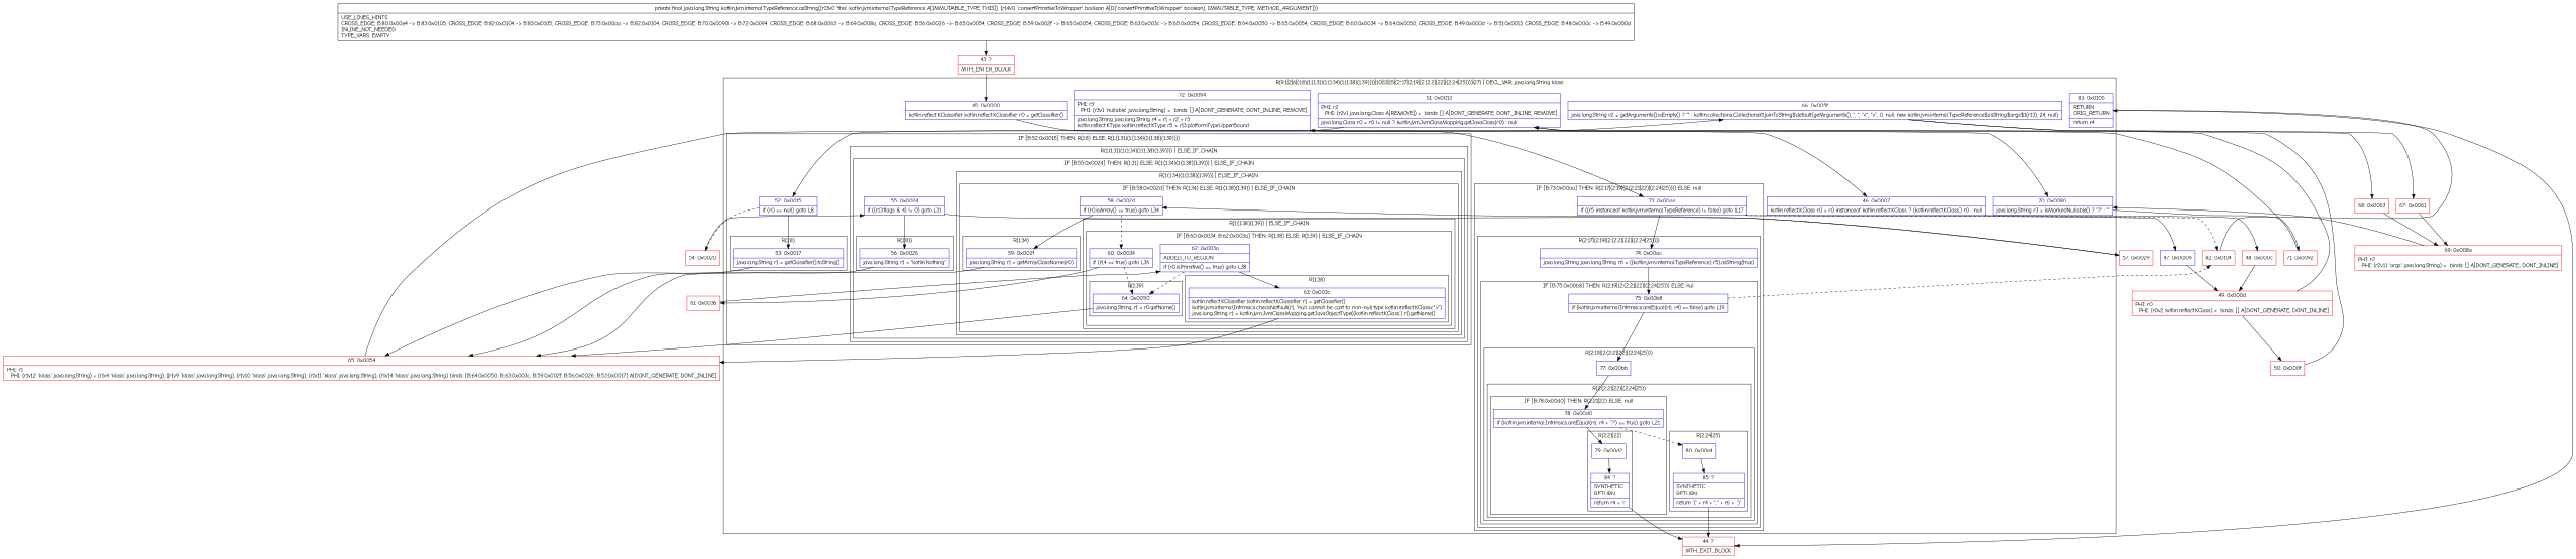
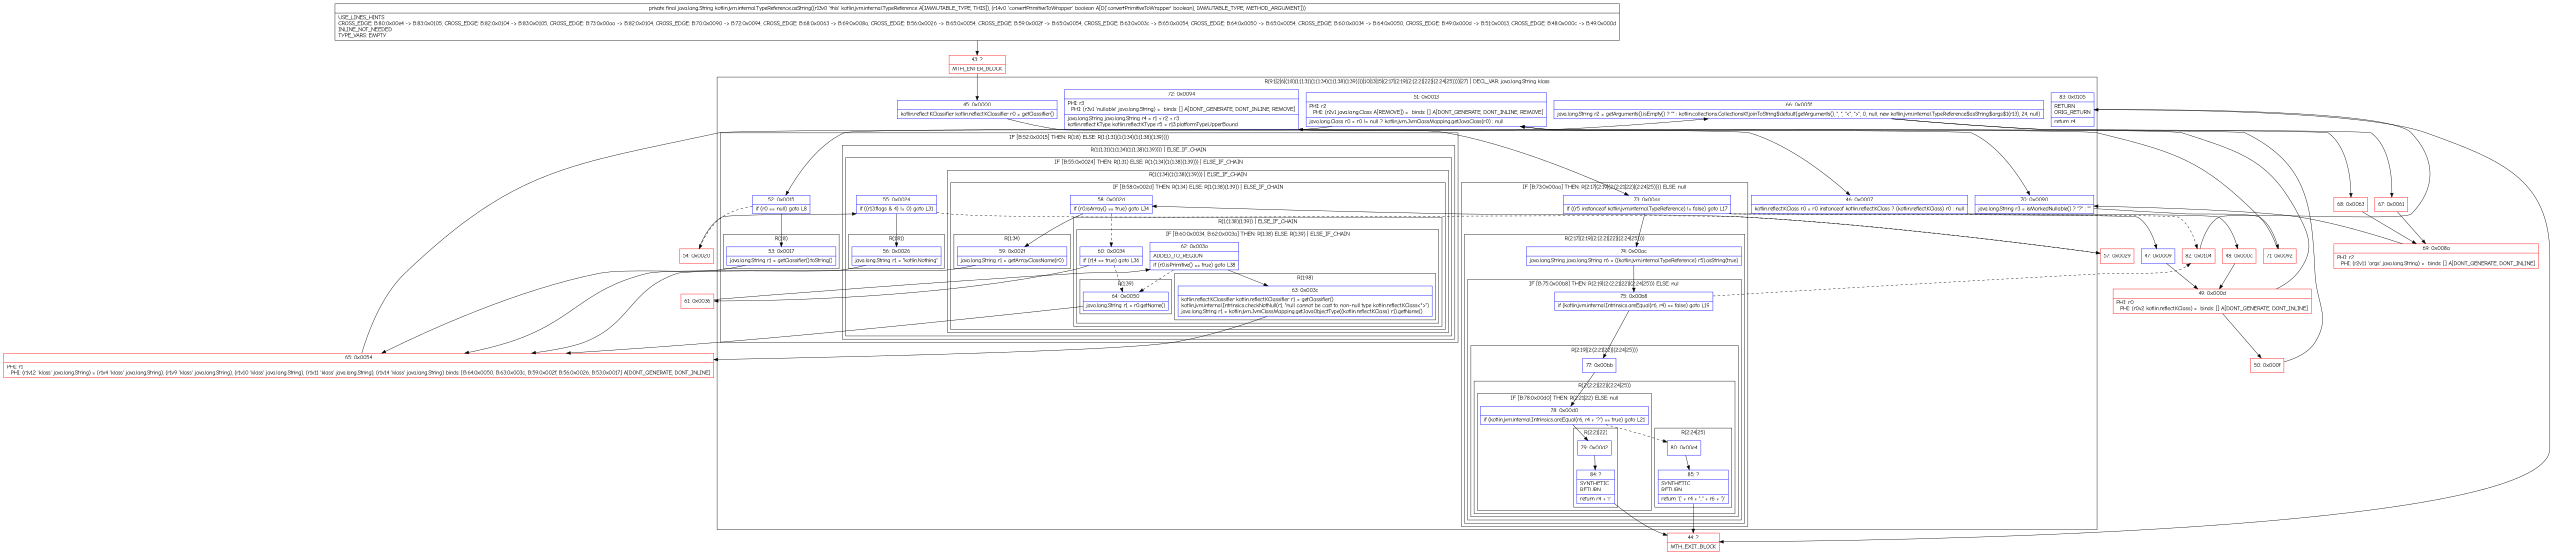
  digraph {
    fontname="Comic Neue"
    node [color=blue fontname="Comic Neue" shape=record]
    edge [fontname="Comic Neue"]
    n1 [label="{53\:\ 0x0017|java.lang.String r1 = getClassifier().toString()\l}"]
    n2 [label="{56\:\ 0x0026|java.lang.String r1 = \"kotlin.Nothing\"\l}"]
    n3 [label="{59\:\ 0x002f|java.lang.String r1 = getArrayClassName(r0)\l}"]
    n4 [label="{63\:\ 0x003c|kotlin.reflect.KClassifier kotlin.reflect.KClassifier r1 = getClassifier()\lkotlin.jvm.internal.Intrinsics.checkNotNull(r1, \"null cannot be cast to non\-null type kotlin.reflect.KClass\<*\>\")\ljava.lang.String r1 = kotlin.jvm.JvmClassMapping.getJavaObjectType((kotlin.reflect.KClass) r1).getName()\l}"]
    n5 [label="{64\:\ 0x0050|java.lang.String r1 = r0.getName()\l}"]
    n6 [label="{60\:\ 0x0034|if (r14 == true) goto L36\l}"]
    n7 [label="{62\:\ 0x003a|ADDED_TO_REGION\l|if (r0.isPrimitive() == true) goto L38\l}"]
    n8 [label="{58\:\ 0x002d|if (r0.isArray() == true) goto L34\l}"]
    n9 [label="{55\:\ 0x0024|if ((r13.flags & 4) != 0) goto L31\l}"]
    n10 [label="{52\:\ 0x0015|if (r0 == null) goto L8\l}"]
    n11 [label="{79\:\ 0x00d2}"]
    n12 [label="{84\:\ ?|SYNTHETIC\lRETURN\l|return r4 + '!'\l}"]
    n13 [label="{78\:\ 0x00d0|if (kotlin.jvm.internal.Intrinsics.areEqual(r6, r4 + '?') == true) goto L21\l}"]
    n14 [label="{80\:\ 0x00e4}"]
    n15 [label="{85\:\ ?|SYNTHETIC\lRETURN\l|return '(' + r4 + \"..\" + r6 + ')'\l}"]
    n16 [label="{77\:\ 0x00bb}"]
    n17 [label="{75\:\ 0x00b8|if (kotlin.jvm.internal.Intrinsics.areEqual(r6, r4) == false) goto L19\l}"]
    n18 [label="{74\:\ 0x00ac|java.lang.String java.lang.String r6 = ((kotlin.jvm.internal.TypeReference) r5).asString(true)\l}"]
    n19 [label="{73\:\ 0x00aa|if ((r5 instanceof kotlin.jvm.internal.TypeReference) != false) goto L17\l}"]
    n20 [label="{45\:\ 0x0000|kotlin.reflect.KClassifier kotlin.reflect.KClassifier r0 = getClassifier()\l}"]
    n21 [label="{46\:\ 0x0007|kotlin.reflect.KClass r0 = r0 instanceof kotlin.reflect.KClass ? (kotlin.reflect.KClass) r0 : null\l}"]
    n22 [label="{51\:\ 0x0013|PHI: r2 \l  PHI: (r2v1 java.lang.Class A[REMOVE]) =  binds: [] A[DONT_GENERATE, DONT_INLINE, REMOVE]\l|java.lang.Class r0 = r0 != null ? kotlin.jvm.JvmClassMapping.getJavaClass(r0) : null\l}"]
    n23 [label="{66\:\ 0x005f|java.lang.String r2 = getArguments().isEmpty() ? \"\" : kotlin.collections.CollectionsKt.joinToString$default(getArguments(), \", \", \"\<\", \"\>\", 0, null, new kotlin.jvm.internal.TypeReference$asString$args$1(r13), 24, null)\l}"]
    n24 [label="{70\:\ 0x0090|java.lang.String r3 = isMarkedNullable() ? \"?\" : \"\"\l}"]
    n25 [label="{72\:\ 0x0094|PHI: r3 \l  PHI: (r3v1 'nullable' java.lang.String) =  binds: [] A[DONT_GENERATE, DONT_INLINE, REMOVE]\l|java.lang.String java.lang.String r4 = r1 + r2 + r3\lkotlin.reflect.KType kotlin.reflect.KType r5 = r13.platformTypeUpperBound\l}"]
    n26 [label="{83\:\ 0x0105|RETURN\lORIG_RETURN\l|return r4\l}"]
    n27 [color=red label="{65\:\ 0x0054|PHI: r1 \l  PHI: (r1v12 'klass' java.lang.String) = (r1v4 'klass' java.lang.String), (r1v9 'klass' java.lang.String), (r1v10 'klass' java.lang.String), (r1v11 'klass' java.lang.String), (r1v14 'klass' java.lang.String) binds: [B:64:0x0050, B:63:0x003c, B:59:0x002f, B:56:0x0026, B:53:0x0017] A[DONT_GENERATE, DONT_INLINE]\l}"]
    n28 [color=red label="{61\:\ 0x0036}"]
    n29 [color=red label="{57\:\ 0x0029}"]
    n30 [color=red label="{54\:\ 0x0020}"]
    n31 [color=red label="{44\:\ ?|MTH_EXIT_BLOCK\l}"]
    n32 [color=red label="{82\:\ 0x0104}"]
    n33 [label="{47\:\ 0x0009}"]
    n34 [color=red label="{48\:\ 0x000c}"]
    n35 [color=red label="{67\:\ 0x0061}"]
    n36 [color=red label="{68\:\ 0x0063}"]
    n37 [color=red label="{71\:\ 0x0092}"]
    n38 [color=red label="{49\:\ 0x000d|PHI: r0 \l  PHI: (r0v2 kotlin.reflect.KClass) =  binds: [] A[DONT_GENERATE, DONT_INLINE]\l}"]
    n39 [color=red label="{69\:\ 0x008a|PHI: r2 \l  PHI: (r2v11 'args' java.lang.String) =  binds: [] A[DONT_GENERATE, DONT_INLINE]\l}"]
    n40 [color=red label="{43\:\ ?|MTH_ENTER_BLOCK\l}"]
    n41 [color=red label="{50\:\ 0x000f}"]
    n42 [label="{private final java.lang.String kotlin.jvm.internal.TypeReference.asString((r13v0 'this' kotlin.jvm.internal.TypeReference A[IMMUTABLE_TYPE, THIS]), (r14v0 'convertPrimitiveToWrapper' boolean A[D('convertPrimitiveToWrapper' boolean), IMMUTABLE_TYPE, METHOD_ARGUMENT]))  | USE_LINES_HINTS\lCROSS_EDGE: B:80:0x00e4 \-\> B:83:0x0105, CROSS_EDGE: B:82:0x0104 \-\> B:83:0x0105, CROSS_EDGE: B:73:0x00aa \-\> B:82:0x0104, CROSS_EDGE: B:70:0x0090 \-\> B:72:0x0094, CROSS_EDGE: B:68:0x0063 \-\> B:69:0x008a, CROSS_EDGE: B:56:0x0026 \-\> B:65:0x0054, CROSS_EDGE: B:59:0x002f \-\> B:65:0x0054, CROSS_EDGE: B:63:0x003c \-\> B:65:0x0054, CROSS_EDGE: B:64:0x0050 \-\> B:65:0x0054, CROSS_EDGE: B:60:0x0034 \-\> B:64:0x0050, CROSS_EDGE: B:49:0x000d \-\> B:51:0x0013, CROSS_EDGE: B:48:0x000c \-\> B:49:0x000d\lINLINE_NOT_NEEDED\lTYPE_VARS: EMPTY\l}" color=""]
    subgraph cluster_1 {
      label="R(9:1|2|6|(1:8)(1:(1:31)(1:(1:34)(1:(1:38)(1:39))))|10|13|15|(2:17|(2:19|(2:(2:21|22)|(2:24|25))))|27) | DECL_VAR: java.lang.String klass\l"
      n20
      n21
      n22
      n23
      n24
      n25
      n26
      subgraph cluster_2 {
        label="IF [B:52:0x0015] THEN: R(1:8) ELSE: R(1:(1:31)(1:(1:34)(1:(1:38)(1:39))))"
        n10
        subgraph cluster_3 {
          label="R(1:8)"
          n1
        }
        subgraph cluster_4 {
          label="R(1:(1:31)(1:(1:34)(1:(1:38)(1:39)))) | ELSE_IF_CHAIN\l"
          subgraph cluster_5 {
            label="IF [B:55:0x0024] THEN: R(1:31) ELSE: R(1:(1:34)(1:(1:38)(1:39))) | ELSE_IF_CHAIN\l"
            n9
            subgraph cluster_6 {
              label="R(1:81)"
              n2
            }
            subgraph cluster_7 {
              label="R(1:(1:34)(1:(1:38)(1:39))) | ELSE_IF_CHAIN\l"
              subgraph cluster_8 {
                label="IF [B:58:0x002d] THEN: R(1:34) ELSE: R(1:(1:38)(1:39)) | ELSE_IF_CHAIN\l"
                n8
                subgraph cluster_9 {
                  label="R(1:34)"
                  n3
                }
                subgraph cluster_10 {
                  label="R(1:(1:38)(1:39)) | ELSE_IF_CHAIN\l"
                  subgraph cluster_11 {
                    label="IF [B:60:0x0034, B:62:0x003a] THEN: R(1:38) ELSE: R(1:39) | ELSE_IF_CHAIN\l"
                    n6
                    n7
                    subgraph cluster_12 {
-                     label="R(1:38)"
+                     label="R(1:98)"
                      n4
                    }
                    subgraph cluster_13 {
                      label="R(1:39)"
                      n5
                    }
                  }
                }
              }
            }
          }
        }
      }
      subgraph cluster_14 {
        label="IF [B:73:0x00aa] THEN: R(2:17|(2:19|(2:(2:21|22)|(2:24|25)))) ELSE: null"
        n19
        subgraph cluster_15 {
          label="R(2:17|(2:19|(2:(2:21|22)|(2:24|25))))"
          n18
          subgraph cluster_16 {
            label="IF [B:75:0x00b8] THEN: R(2:19|(2:(2:21|22)|(2:24|25))) ELSE: null"
            n17
            subgraph cluster_17 {
              label="R(2:19|(2:(2:21|22)|(2:24|25)))"
              n16
              subgraph cluster_18 {
                label="R(2:(2:21|22)|(2:24|25))"
                subgraph cluster_19 {
                  label="IF [B:78:0x00d0] THEN: R(2:21|22) ELSE: null"
                  n13
                  subgraph cluster_20 {
                    label="R(2:21|22)"
                    n11
                    n12
                  }
                }
                subgraph cluster_21 {
                  label="R(2:24|25)"
                  n14
                  n15
                }
              }
            }
          }
        }
      }
    }
    n1 -> n27
    n2 -> n27
    n3 -> n27
    n4 -> n27
    n5 -> n27
    n6 -> n5 [style=dashed]
    n6 -> n28
    n7 -> n4
    n7 -> n5 [style=dashed]
    n8 -> n3
    n8 -> n6 [style=dashed]
    n9 -> n2
-   n9 -> n29 [style=solid]
+   n9 -> n29 [style=dashed]
    n10 -> n1
    n10 -> n30 [style=dashed]
    n11 -> n12
    n12 -> n31
    n13 -> n11
    n13 -> n14 [style=dashed]
    n14 -> n15
    n15 -> n31
    n16 -> n13
    n17 -> n16
    n17 -> n32 [style=dashed]
    n18 -> n17
    n19 -> n18
    n19 -> n32 [style=dashed]
    n19 -> n33
    n20 -> n21
    n21 -> n34
    n22 -> n10
    n23 -> n35
    n23 -> n36
    n24 -> n37
    n25 -> n19
    n25 -> n24
    n26 -> n31
    n27 -> n23
    n28 -> n7
    n29 -> n8
    n30 -> n9
    n32 -> n26
    n33 -> n38
    n34 -> n38
    n35 -> n39
    n36 -> n39
    n37 -> n25
    n38 -> n22
    n38 -> n41
    n39 -> n24
    n40 -> n20
    n41 -> n22
    n42 -> n40
  }
